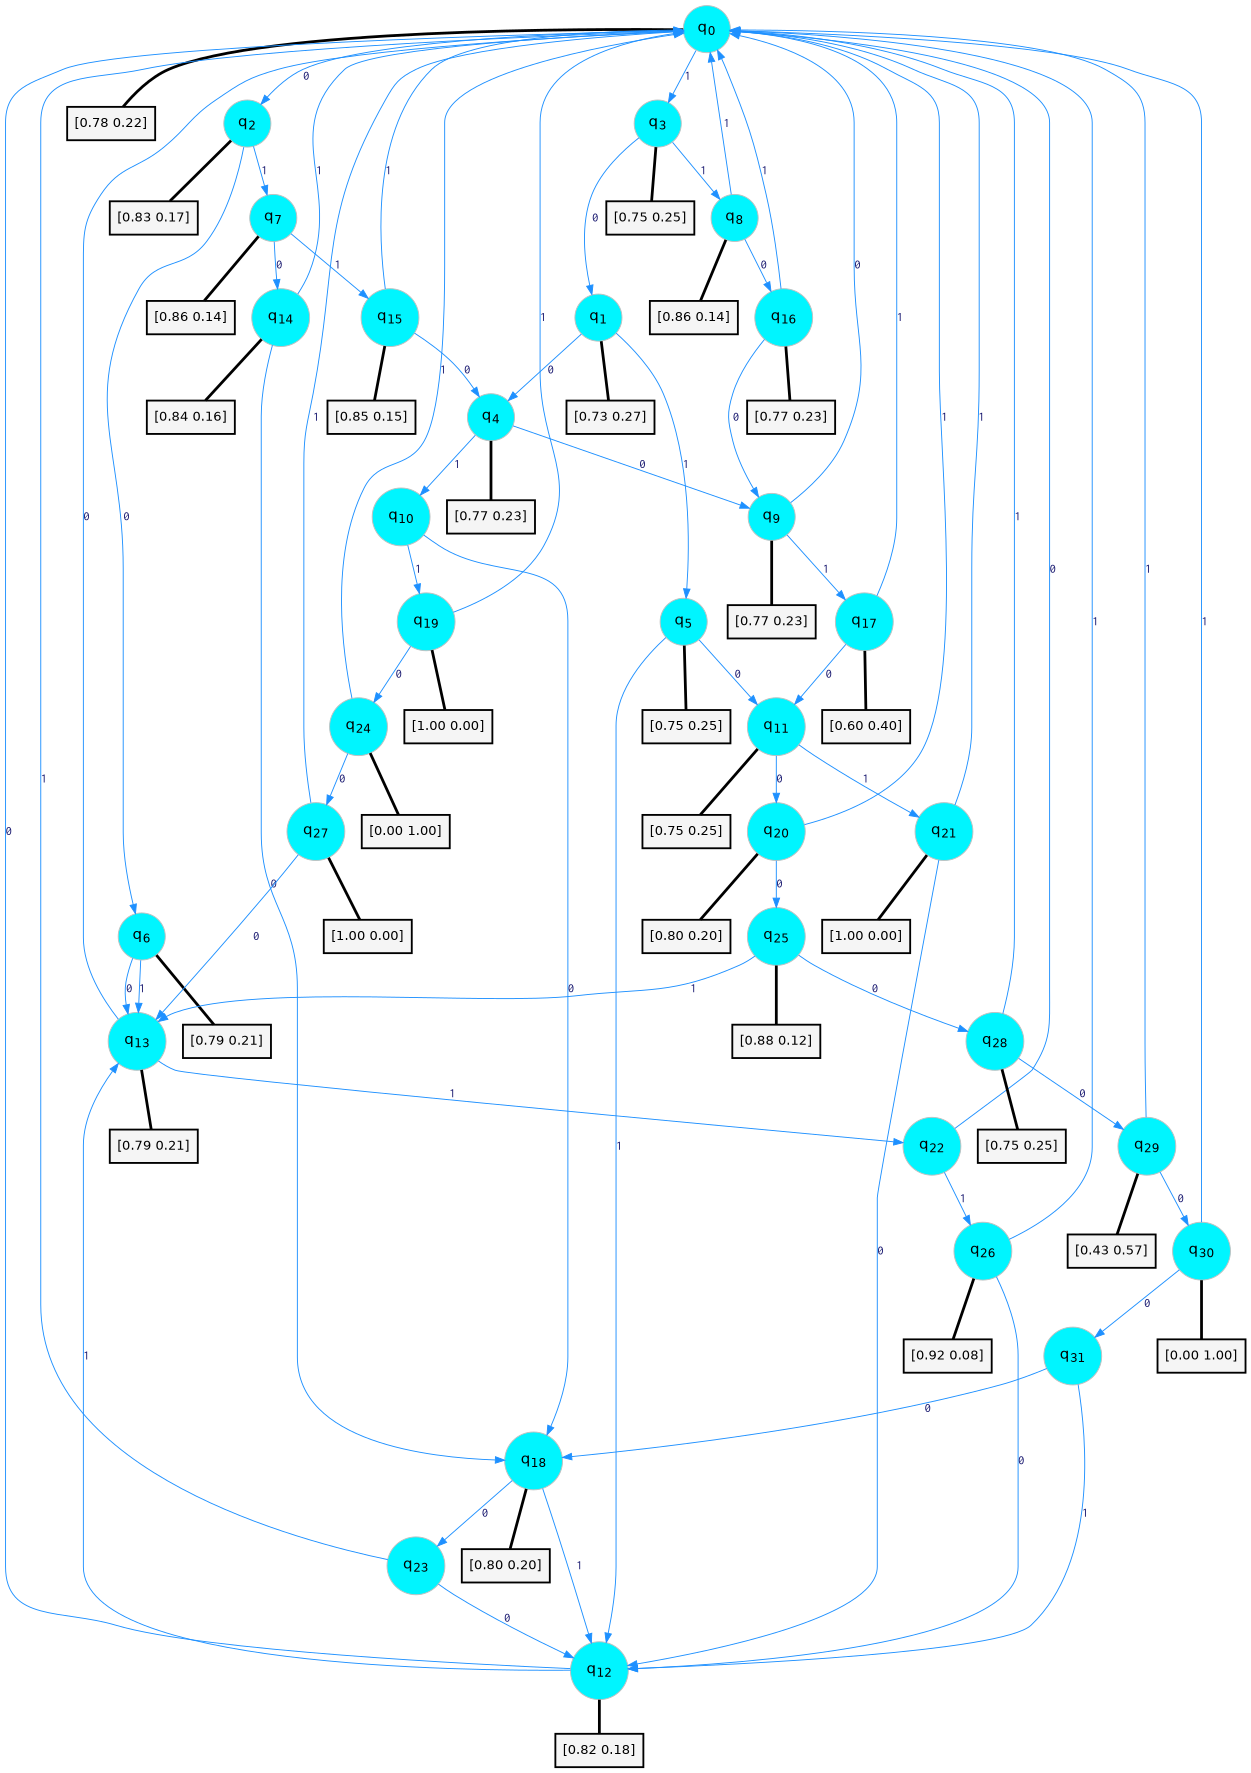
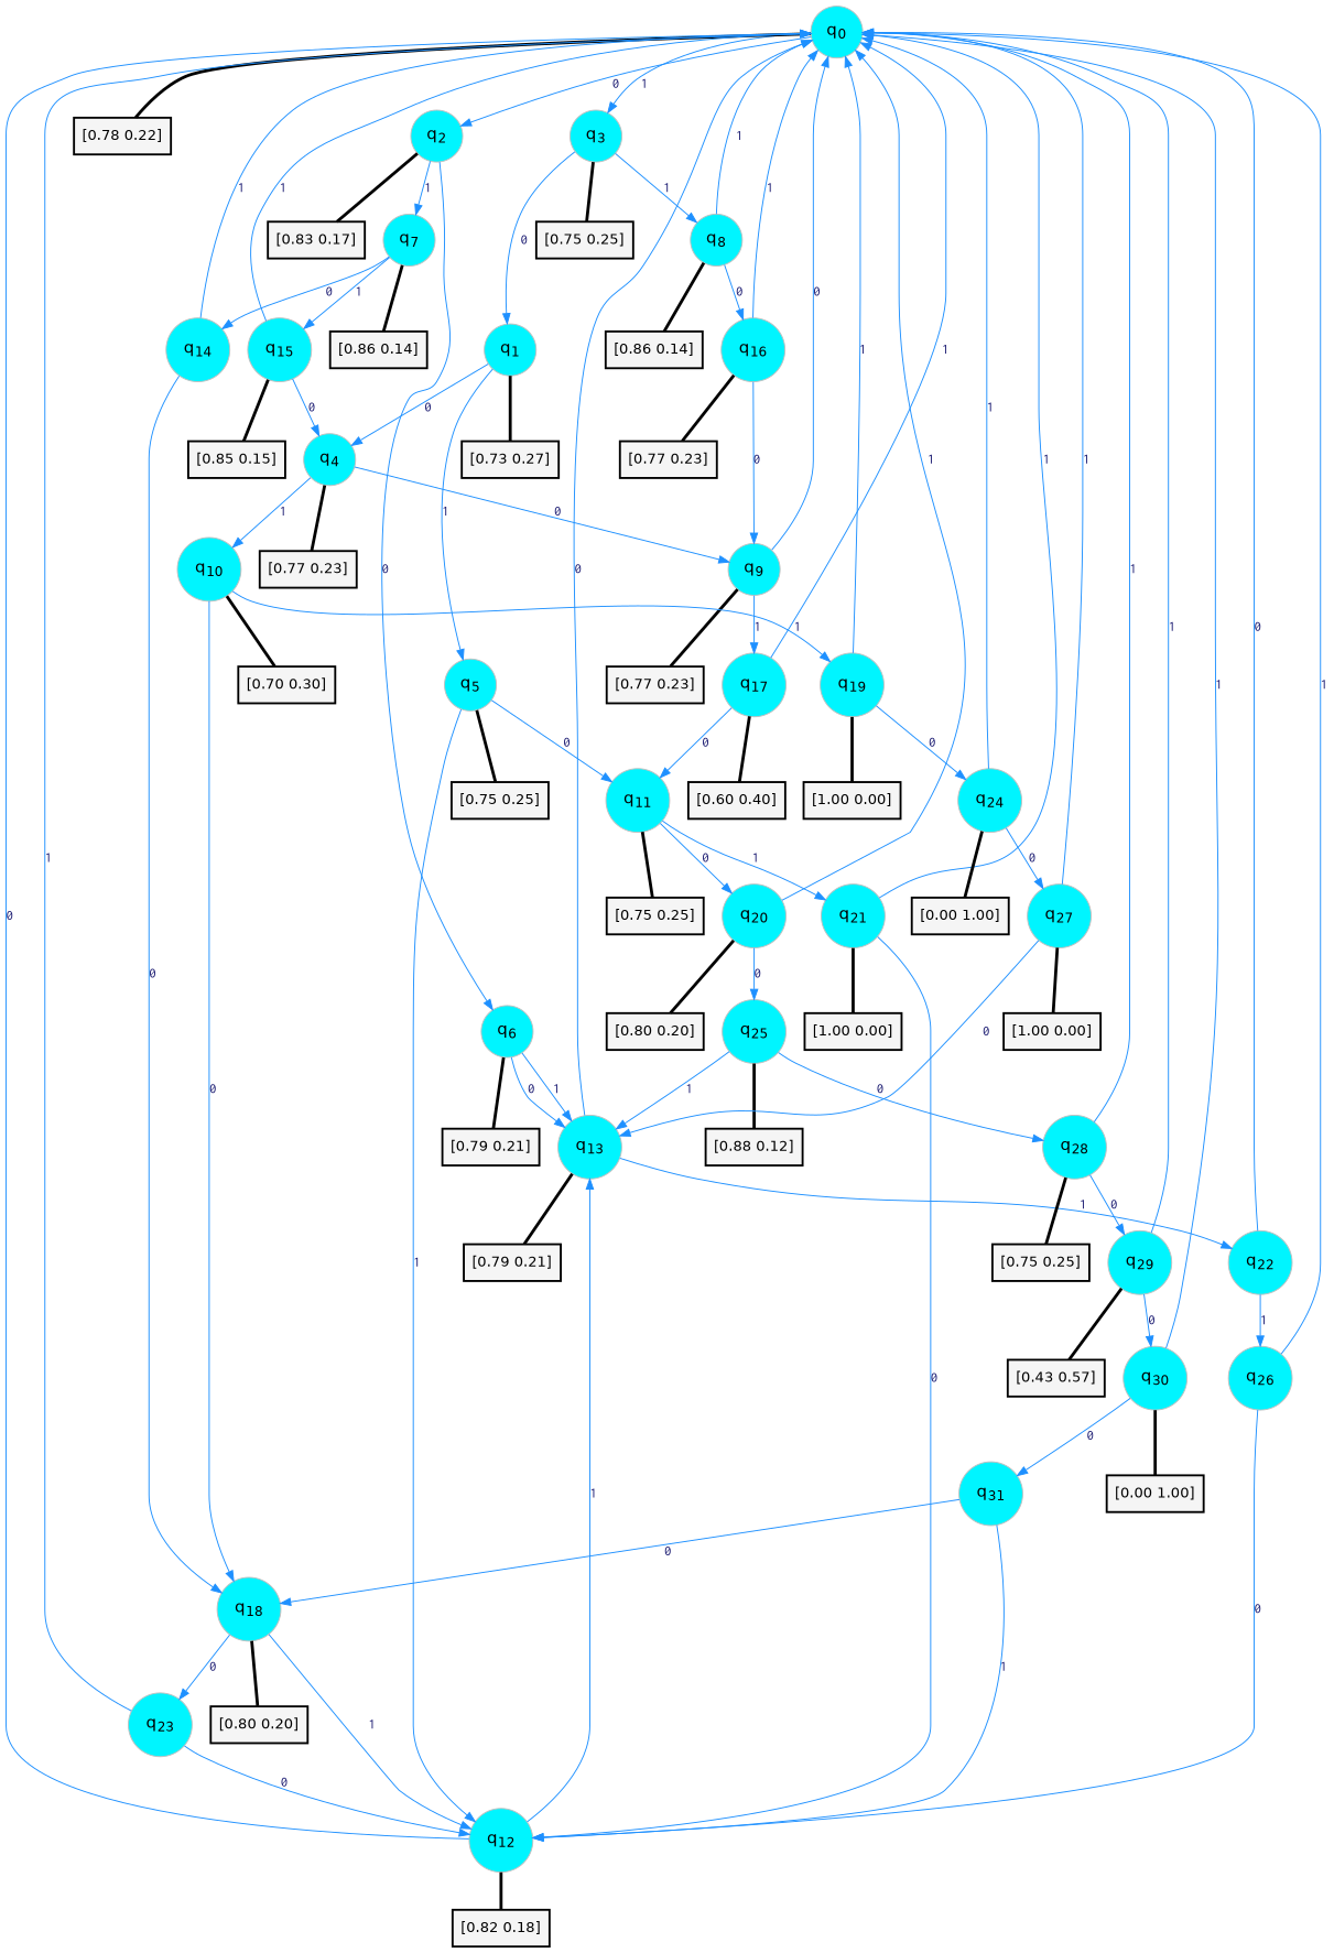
  digraph {
    rankdir=TD
    node [color=gray fillcolor=turquoise1 fontcolor=black fontname=Helvetica fontsize=16 fontweight=bold shape=circle style=filled]
    edge [arrowsize=1 color=dodgerblue1 fontcolor=midnightblue fontname=courier fontweight=bold penwidth=1 style=solid weight=20]
    n1 [label=<q<SUB>0</SUB>>]
    n2 [label=<q<SUB>2</SUB>>]
    n3 [label=<q<SUB>3</SUB>>]
    n4 [color=black fillcolor=whitesmoke fontsize=14 label="[0.78 0.22]" penwidth=2 shape=box]
    n5 [label=<q<SUB>6</SUB>>]
    n6 [label=<q<SUB>7</SUB>>]
    n7 [color=black fillcolor=whitesmoke fontsize=14 label="[0.83 0.17]" penwidth=2 shape=box]
    n8 [label=<q<SUB>1</SUB>>]
    n9 [label=<q<SUB>8</SUB>>]
    n10 [color=black fillcolor=whitesmoke fontsize=14 label="[0.75 0.25]" penwidth=2 shape=box]
    n11 [label=<q<SUB>4</SUB>>]
    n12 [label=<q<SUB>5</SUB>>]
    n13 [color=black fillcolor=whitesmoke fontsize=14 label="[0.73 0.27]" penwidth=2 shape=box]
    n14 [label=<q<SUB>9</SUB>>]
    n15 [label=<q<SUB>10</SUB>>]
    n16 [color=black fillcolor=whitesmoke fontsize=14 label="[0.77 0.23]" penwidth=2 shape=box]
    n17 [label=<q<SUB>11</SUB>>]
    n18 [label=<q<SUB>12</SUB>>]
    n19 [color=black fillcolor=whitesmoke fontsize=14 label="[0.75 0.25]" penwidth=2 shape=box]
    n20 [label=<q<SUB>13</SUB>>]
    n21 [color=black fillcolor=whitesmoke fontsize=14 label="[0.79 0.21]" penwidth=2 shape=box]
    n22 [label=<q<SUB>14</SUB>>]
    n23 [label=<q<SUB>15</SUB>>]
    n24 [color=black fillcolor=whitesmoke fontsize=14 label="[0.86 0.14]" penwidth=2 shape=box]
    n25 [label=<q<SUB>16</SUB>>]
    n26 [color=black fillcolor=whitesmoke fontsize=14 label="[0.86 0.14]" penwidth=2 shape=box]
    n27 [label=<q<SUB>17</SUB>>]
    n28 [color=black fillcolor=whitesmoke fontsize=14 label="[0.77 0.23]" penwidth=2 shape=box]
    n29 [label=<q<SUB>18</SUB>>]
    n30 [label=<q<SUB>19</SUB>>]
+   n31 [color=black fillcolor=whitesmoke fontsize=14 label="[0.70 0.30]" penwidth=2 shape=box]
    n32 [label=<q<SUB>20</SUB>>]
    n33 [label=<q<SUB>21</SUB>>]
    n34 [color=black fillcolor=whitesmoke fontsize=14 label="[0.75 0.25]" penwidth=2 shape=box]
    n35 [color=black fillcolor=whitesmoke fontsize=14 label="[0.82 0.18]" penwidth=2 shape=box]
    n36 [label=<q<SUB>22</SUB>>]
    n37 [color=black fillcolor=whitesmoke fontsize=14 label="[0.79 0.21]" penwidth=2 shape=box]
-   n38 [color=black fillcolor=whitesmoke fontsize=14 label="[0.84 0.16]" penwidth=2 shape=box]
    n39 [color=black fillcolor=whitesmoke fontsize=14 label="[0.85 0.15]" penwidth=2 shape=box]
    n40 [color=black fillcolor=whitesmoke fontsize=14 label="[0.77 0.23]" penwidth=2 shape=box]
    n41 [color=black fillcolor=whitesmoke fontsize=14 label="[0.60 0.40]" penwidth=2 shape=box]
    n42 [label=<q<SUB>23</SUB>>]
    n43 [color=black fillcolor=whitesmoke fontsize=14 label="[0.80 0.20]" penwidth=2 shape=box]
    n44 [label=<q<SUB>24</SUB>>]
    n45 [color=black fillcolor=whitesmoke fontsize=14 label="[1.00 0.00]" penwidth=2 shape=box]
    n46 [label=<q<SUB>25</SUB>>]
    n47 [color=black fillcolor=whitesmoke fontsize=14 label="[0.80 0.20]" penwidth=2 shape=box]
    n48 [color=black fillcolor=whitesmoke fontsize=14 label="[1.00 0.00]" penwidth=2 shape=box]
    n49 [label=<q<SUB>26</SUB>>]
    n50 [label=<q<SUB>27</SUB>>]
    n51 [color=black fillcolor=whitesmoke fontsize=14 label="[0.00 1.00]" penwidth=2 shape=box]
    n52 [label=<q<SUB>28</SUB>>]
    n53 [color=black fillcolor=whitesmoke fontsize=14 label="[0.88 0.12]" penwidth=2 shape=box]
-   n54 [color=black fillcolor=whitesmoke fontsize=14 label="[0.92 0.08]" penwidth=2 shape=box]
    n55 [color=black fillcolor=whitesmoke fontsize=14 label="[1.00 0.00]" penwidth=2 shape=box]
    n56 [label=<q<SUB>29</SUB>>]
    n57 [color=black fillcolor=whitesmoke fontsize=14 label="[0.75 0.25]" penwidth=2 shape=box]
    n58 [label=<q<SUB>30</SUB>>]
    n59 [color=black fillcolor=whitesmoke fontsize=14 label="[0.43 0.57]" penwidth=2 shape=box]
    n60 [label=<q<SUB>31</SUB>>]
    n61 [color=black fillcolor=whitesmoke fontsize=14 label="[0.00 1.00]" penwidth=2 shape=box]
    n1 -> n2 [label=0]
    n1 -> n3 [label=1]
    n1 -> n4 [arrowhead=none color=black penwidth=3]
    n2 -> n5 [label=0]
    n2 -> n6 [label=1]
    n2 -> n7 [arrowhead=none color=black penwidth=3]
    n3 -> n8 [label=0]
    n3 -> n9 [label=1]
    n3 -> n10 [arrowhead=none color=black penwidth=3]
    n5 -> n20 [label=0]
    n5 -> n20 [label=1]
    n5 -> n21 [arrowhead=none color=black penwidth=3]
    n6 -> n22 [label=0]
    n6 -> n23 [label=1]
    n6 -> n24 [arrowhead=none color=black penwidth=3]
    n8 -> n11 [label=0]
    n8 -> n12 [label=1]
    n8 -> n13 [arrowhead=none color=black penwidth=3]
    n9 -> n1 [label=1]
    n9 -> n25 [label=0]
    n9 -> n26 [arrowhead=none color=black penwidth=3]
    n11 -> n14 [label=0]
    n11 -> n15 [label=1]
    n11 -> n16 [arrowhead=none color=black penwidth=3]
    n12 -> n17 [label=0]
    n12 -> n18 [label=1]
    n12 -> n19 [arrowhead=none color=black penwidth=3]
    n14 -> n1 [label=0]
    n14 -> n27 [label=1]
    n14 -> n28 [arrowhead=none color=black penwidth=3]
    n15 -> n29 [label=0]
    n15 -> n30 [label=1]
+   n15 -> n31 [arrowhead=none color=black penwidth=3]
    n17 -> n32 [label=0]
    n17 -> n33 [label=1]
    n17 -> n34 [arrowhead=none color=black penwidth=3]
    n18 -> n1 [label=0]
    n18 -> n20 [label=1]
    n18 -> n35 [arrowhead=none color=black penwidth=3]
    n20 -> n1 [label=0]
    n20 -> n36 [label=1]
    n20 -> n37 [arrowhead=none color=black penwidth=3]
    n22 -> n1 [label=1]
    n22 -> n29 [label=0]
-   n22 -> n38 [arrowhead=none color=black penwidth=3]
    n23 -> n1 [label=1]
    n23 -> n11 [label=0]
    n23 -> n39 [arrowhead=none color=black penwidth=3]
    n25 -> n1 [label=1]
    n25 -> n14 [label=0]
    n25 -> n40 [arrowhead=none color=black penwidth=3]
    n27 -> n1 [label=1]
    n27 -> n17 [label=0]
    n27 -> n41 [arrowhead=none color=black penwidth=3]
    n29 -> n18 [label=1]
    n29 -> n42 [label=0]
    n29 -> n43 [arrowhead=none color=black penwidth=3]
    n30 -> n1 [label=1]
    n30 -> n44 [label=0]
    n30 -> n45 [arrowhead=none color=black penwidth=3]
    n32 -> n1 [label=1]
    n32 -> n46 [label=0]
    n32 -> n47 [arrowhead=none color=black penwidth=3]
    n33 -> n1 [label=1]
    n33 -> n18 [label=0]
    n33 -> n48 [arrowhead=none color=black penwidth=3]
    n36 -> n1 [label=0]
    n36 -> n49 [label=1]
    n42 -> n1 [label=1]
    n42 -> n18 [label=0]
    n44 -> n1 [label=1]
    n44 -> n50 [label=0]
    n44 -> n51 [arrowhead=none color=black penwidth=3]
    n46 -> n20 [label=1]
    n46 -> n52 [label=0]
    n46 -> n53 [arrowhead=none color=black penwidth=3]
    n49 -> n1 [label=1]
    n49 -> n18 [label=0]
-   n49 -> n54 [arrowhead=none color=black penwidth=3]
    n50 -> n1 [label=1]
    n50 -> n20 [label=0]
    n50 -> n55 [arrowhead=none color=black penwidth=3]
    n52 -> n1 [label=1]
    n52 -> n56 [label=0]
    n52 -> n57 [arrowhead=none color=black penwidth=3]
    n56 -> n1 [label=1]
    n56 -> n58 [label=0]
    n56 -> n59 [arrowhead=none color=black penwidth=3]
    n58 -> n1 [label=1]
    n58 -> n60 [label=0]
    n58 -> n61 [arrowhead=none color=black penwidth=3]
    n60 -> n18 [label=1]
    n60 -> n29 [label=0]
  }
